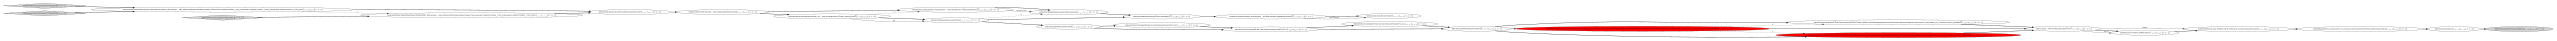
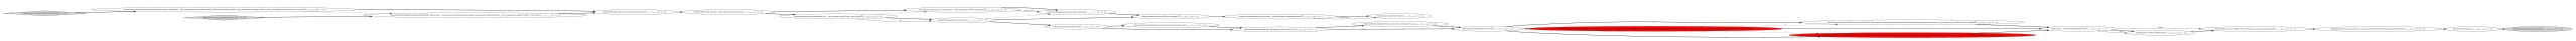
  digraph {
    fontname="Comic Neue"
    rankdir=LR
    node [fillcolor=white fontname="Comic Neue" shape=ellipse style=filled]
    edge [fontname="Comic Neue" style=bold]
    n1 [label="StreamMap<String,String> mapOperator = new StreamMap<>(new IdentityMap())@@@6@@@['0', '0', '1']"]
    n2 [label="streamConfig.setStreamOperator(mapOperator)@@@7@@@['0', '0', '1']"]
    n3 [label="streamConfig.setOperatorID(new OperatorID())@@@8@@@['1', '1', '1']"]
    n4 [label="testHarness.endInput()@@@20@@@['1', '1', '1']"]
    n5 [fillcolor=lightgray label="testHarness.waitForTaskCompletion()@@@21@@@['1', '1', '1']"]
-   n6 [fillcolor=lightgray label="testDeclineCallOnCancelBarrierTwoInputs['1', '0', '0']" shape=diamond]
    n7 [label="TwoInputStreamTaskTestHarness<String,String,String> testHarness = new TwoInputStreamTaskTestHarness<>(null,BasicTypeInfo.STRING_TYPE_INFO,BasicTypeInfo.STRING_TYPE_INFO,BasicTypeInfo.STRING_TYPE_INFO)@@@3@@@['1', '1', '0']"]
    n8 [label="testHarness.setupOutputForSingletonOperatorChain()@@@4@@@['1', '1', '1']"]
    n9 [label="OneInputStreamTaskTestHarness<String,String> testHarness = new OneInputStreamTaskTestHarness<>(null,1,2,BasicTypeInfo.STRING_TYPE_INFO,BasicTypeInfo.STRING_TYPE_INFO)@@@3@@@['0', '0', '1']"]
    n10 [label="testHarness.waitForInputProcessing()@@@14@@@['1', '1', '1']"]
    n11 [fillcolor=red label="verify(environment,times(1)).declineCheckpoint(eq(2L),argThat(new CheckpointBarrierAlignerTest.CheckpointExceptionMatcher(CheckpointFailureReason.CHECKPOINT_DECLINED_ON_CANCELLATION_BARRIER)))@@@15@@@['1', '0', '0']"]
    n12 [label="verify(environment,times(1)).declineCheckpoint(eq(2L),argThat(new CheckpointExceptionMatcher(CheckpointFailureReason.CHECKPOINT_DECLINED_ON_CANCELLATION_BARRIER)))@@@15@@@['0', '0', '1']"]
    n13 [fillcolor=red label="verify(environment,times(1)).declineCheckpoint(eq(2L),argThat(new AlignedControllerTest.CheckpointExceptionMatcher(CheckpointFailureReason.CHECKPOINT_DECLINED_ON_CANCELLATION_BARRIER)))@@@15@@@['0', '1', '0']"]
    n14 [label="Object result = testHarness.getOutput().poll()@@@16@@@['1', '1', '1']"]
    n15 [label="streamConfig.setStreamOperator(op)@@@7@@@['1', '1', '0']"]
    n16 [label="testHarness.waitForTaskRunning()@@@11@@@['1', '1', '1']"]
    n17 [label="StreamMockEnvironment environment = spy(testHarness.createEnvironment())@@@9@@@['1', '1', '1']"]
    n18 [label="testHarness.invoke(environment)@@@10@@@['1', '1', '1']"]
    n19 [label="testHarness.processEvent(new CancelCheckpointMarker(2L),1,0)@@@13@@@['1', '1', '0']"]
    n20 [label="assertTrue(\"wrong type emitted\",result instanceof CancelCheckpointMarker)@@@18@@@['1', '1', '1']"]
    n21 [label="assertNotNull(\"nothing emitted\",result)@@@17@@@['1', '1', '1']"]
    n22 [label="assertEquals(\"wrong checkpoint id\",2L,((CancelCheckpointMarker)result).getCheckpointId())@@@19@@@['1', '1', '1']"]
    n23 [label="StreamConfig streamConfig = testHarness.getStreamConfig()@@@5@@@['1', '1', '1']"]
    n24 [label="CoStreamMap<String,String,String> op = new CoStreamMap<>(new UnionCoMap())@@@6@@@['1', '1', '0']"]
    n25 [fillcolor=lightgray label="testDeclineCallOnCancelBarrierTwoInputs['0', '1', '0']" shape=diamond]
    n26 [fillcolor=lightgray label="testDeclineCallOnCancelBarrierOneInput['0', '0', '1']" shape=diamond]
    n27 [label="testHarness.processEvent(new CancelCheckpointMarker(2L),0,1)@@@12@@@['0', '0', '1']"]
    n28 [label="testHarness.processEvent(new CancelCheckpointMarker(2L),0,0)@@@13@@@['1', '1', '1']"]
    n1 -> n2
    n1 -> n2 [label=mapOperator style=solid]
    n2 -> n3
    n3 -> n17
    n4 -> n5
-   n6 -> n7
    n7 -> n8
    n7 -> n9 [label=0 style=dashed]
    n8 -> n23
    n9 -> n8
    n10 -> n11
    n10 -> n12
    n10 -> n13
    n11 -> n12 [label=0 style=dashed]
    n11 -> n13 [label=0 style=dashed]
    n11 -> n14
    n12 -> n14
    n13 -> n14
    n14 -> n20 [label=result style=solid]
    n14 -> n21 [label=result style=solid]
    n14 -> n21
    n15 -> n2 [label=0 style=dashed]
    n15 -> n3
    n15 -> n16
    n16 -> n27
    n16 -> n28
    n17 -> n18
    n17 -> n18 [label=environment style=solid]
    n19 -> n10
    n20 -> n22
    n21 -> n20
    n22 -> n4
    n23 -> n1
    n23 -> n24
    n24 -> n1 [label=0 style=dashed]
    n24 -> n15 [label=op style=solid]
    n24 -> n15
    n25 -> n7
    n26 -> n9
    n27 -> n28
    n28 -> n10
    n28 -> n19
  }
